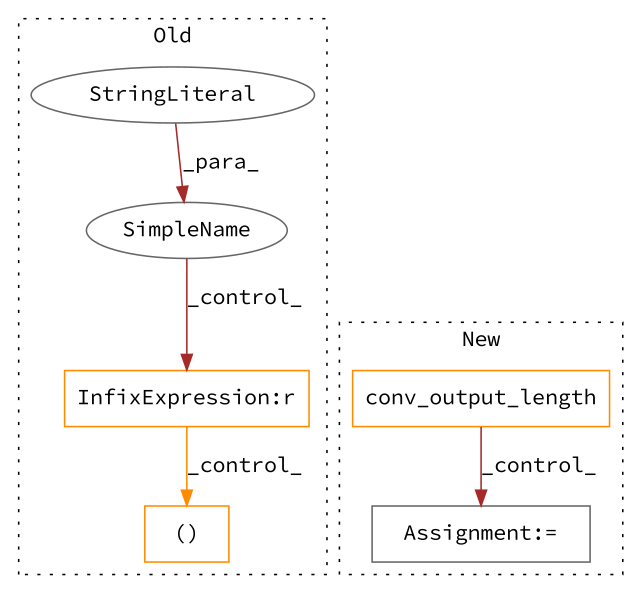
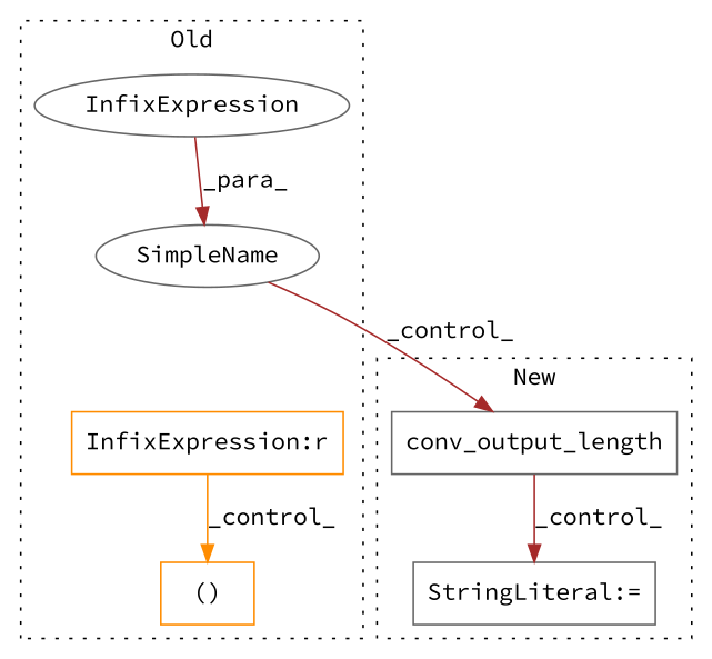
  digraph {
    fontname="Source Code Pro"
    node [color=gray40 fontname="Source Code Pro" shape=box]
    edge [color=brown fontname="Source Code Pro" style=solid]
    n1 [a=106 color=darkorange l=67 label="()" s=7360]
    n2 [a=42 label=SimpleName shape=ellipse]
    n3 [a=27 color=darkorange l=4 label="InfixExpression:r" s=7323]
-   n4 [a=45 l=16 label=StringLiteral s=7327 shape=ellipse]
-   n5 [a=32 color=darkorange l="19,1" label=conv_output_length s="7407,7484"]
-   n6 [a=7 l=1 label="Assignment:=" s=7395]
+   n4 [a=45 l=16 label=InfixExpression s=7327 shape=ellipse]
+   n5 [a=32 l="19,1" label=conv_output_length s="7407,7484"]
+   n6 [a=7 l=1 label="StringLiteral:=" s=7395]
    subgraph cluster_1 {
      label=Old
      style=dotted
      n1
      n2
      n3
      n4
    }
    subgraph cluster_2 {
      label=New
      style=dotted
      n5
      n6
    }
-   n2 -> n3 [label=_control_]
+   n2 -> n5 [label=_control_]
    n3 -> n1 [color=darkorange label=_control_]
    n4 -> n2 [label=_para_]
    n5 -> n6 [label=_control_]
  }
